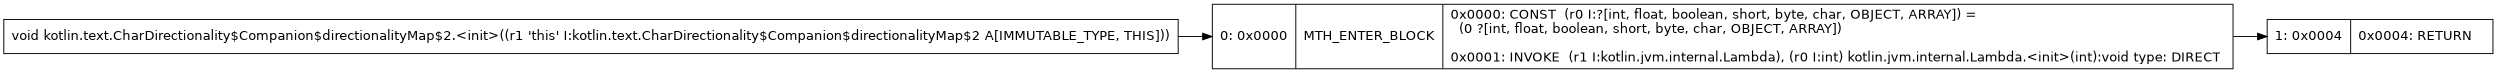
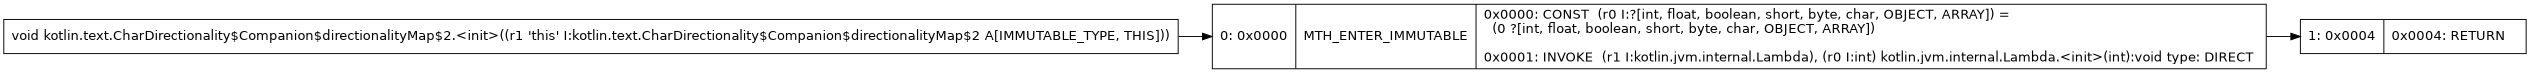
  digraph {
    rankdir=LR
    fontname="DejaVu Sans"
    node [shape=record fontname="DejaVu Sans"]
    edge [fontname="DejaVu Sans"]
-   n1 [label="{0\:\ 0x0000|MTH_ENTER_BLOCK\l|0x0000: CONST  (r0 I:?[int, float, boolean, short, byte, char, OBJECT, ARRAY]) = \l  (0 ?[int, float, boolean, short, byte, char, OBJECT, ARRAY])\l \l0x0001: INVOKE  (r1 I:kotlin.jvm.internal.Lambda), (r0 I:int) kotlin.jvm.internal.Lambda.\<init\>(int):void type: DIRECT \l}"]
+   n1 [label="{0\:\ 0x0000|MTH_ENTER_IMMUTABLE\l|0x0000: CONST  (r0 I:?[int, float, boolean, short, byte, char, OBJECT, ARRAY]) = \l  (0 ?[int, float, boolean, short, byte, char, OBJECT, ARRAY])\l \l0x0001: INVOKE  (r1 I:kotlin.jvm.internal.Lambda), (r0 I:int) kotlin.jvm.internal.Lambda.\<init\>(int):void type: DIRECT \l}"]
    n2 [label="{1\:\ 0x0004|0x0004: RETURN   \l}"]
    n3 [label="{void kotlin.text.CharDirectionality$Companion$directionalityMap$2.\<init\>((r1 'this' I:kotlin.text.CharDirectionality$Companion$directionalityMap$2 A[IMMUTABLE_TYPE, THIS])) }"]
    n1 -> n2
    n3 -> n1
  }
